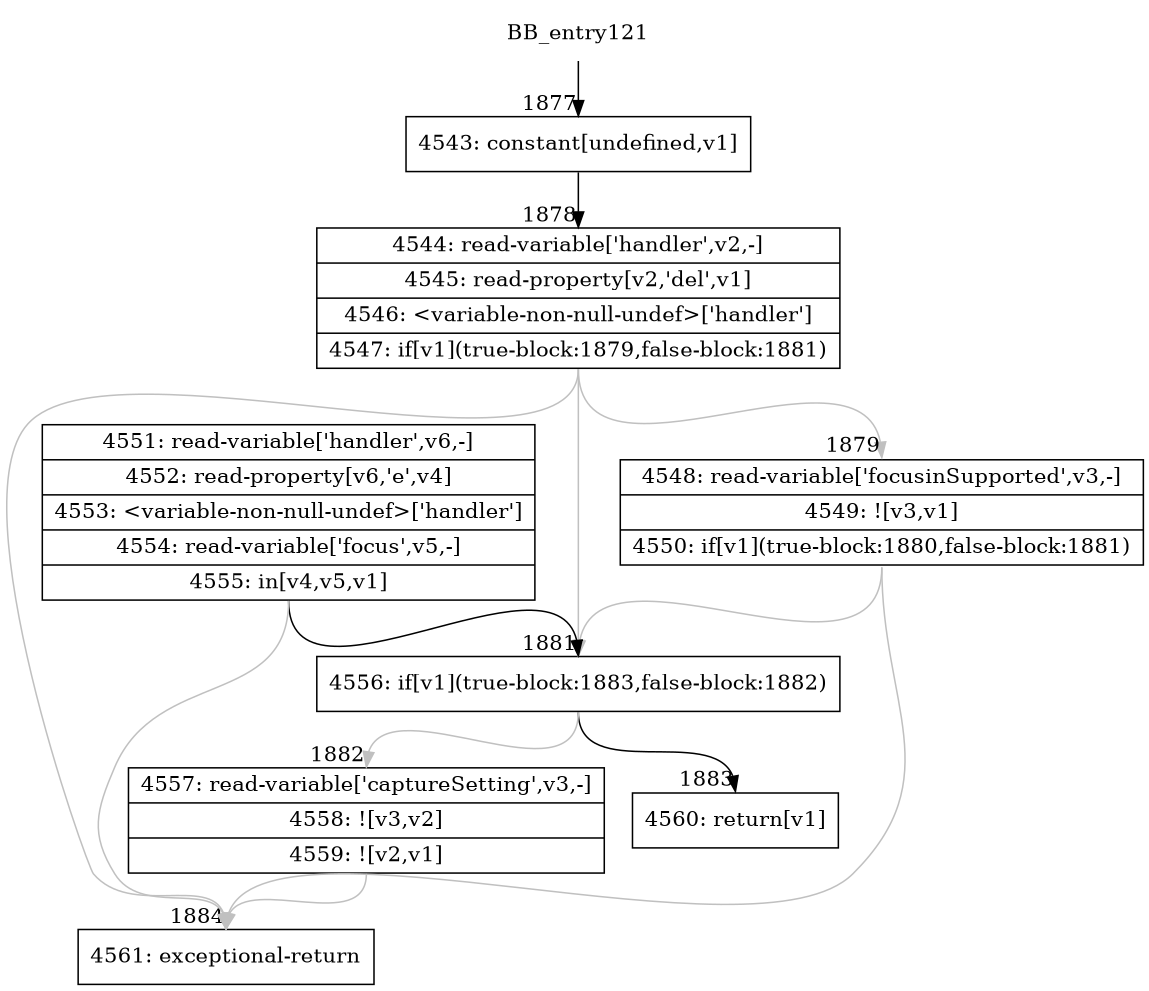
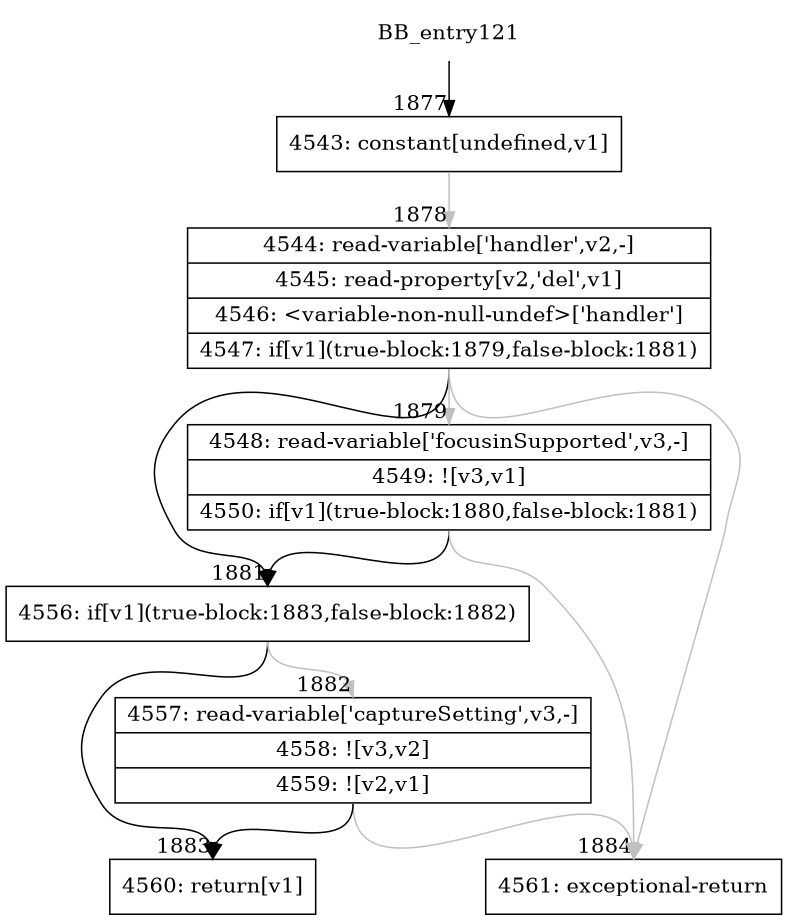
  digraph {
    rankdir=TD
    node [shape=record]
    edge [headport=n tailport=s]
    n1 [label=BB_entry121 shape=none]
    n2 [label="{4543: constant[undefined,v1]}"]
    n3 [label="{4544: read-variable['handler',v2,-]|4545: read-property[v2,'del',v1]|4546: \<variable-non-null-undef\>['handler']|4547: if[v1](true-block:1879,false-block:1881)}"]
    n4 [label="{4556: if[v1](true-block:1883,false-block:1882)}"]
    n5 [label="{4548: read-variable['focusinSupported',v3,-]|4549: ![v3,v1]|4550: if[v1](true-block:1880,false-block:1881)}"]
    n6 [label="{4561: exceptional-return}"]
    n7 [label="{4560: return[v1]}"]
    n8 [label="{4557: read-variable['captureSetting',v3,-]|4558: ![v3,v2]|4559: ![v2,v1]}"]
-   n9 [label="{4551: read-variable['handler',v6,-]|4552: read-property[v6,'e',v4]|4553: \<variable-non-null-undef\>['handler']|4554: read-variable['focus',v5,-]|4555: in[v4,v5,v1]}"]
    n1 -> n2 [headlabel="    1877"]
-   n2 -> n3 [headlabel="      1878"]
-   n3 -> n4 [headlabel="      1881" color=gray]
+   n2 -> n3 [headlabel="      1878" color=gray]
+   n3 -> n4 [headlabel="      1881"]
    n3 -> n5 [color=gray headlabel="      1879"]
    n3 -> n6 [color=gray headlabel="      1884"]
    n4 -> n7 [headlabel="      1883"]
    n4 -> n8 [color=gray headlabel="      1882"]
-   n5 -> n4 [color=gray]
+   n5 -> n4
    n5 -> n6 [color=gray]
    n8 -> n6 [color=gray]
-   n9 -> n4
-   n9 -> n6 [color=gray]
+   n8 -> n7
  }
